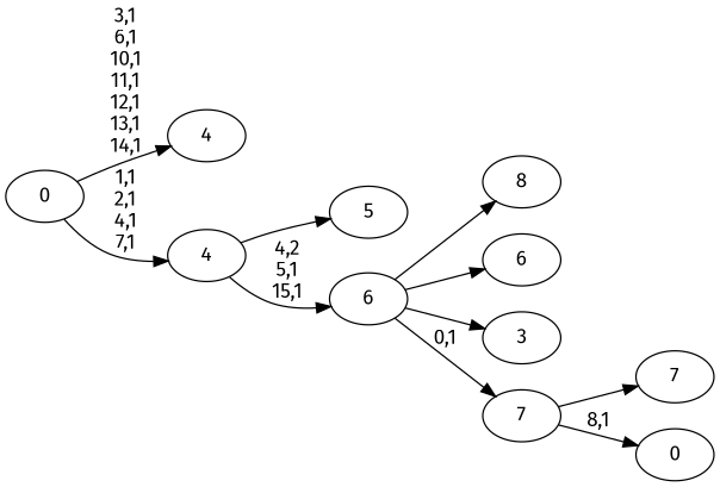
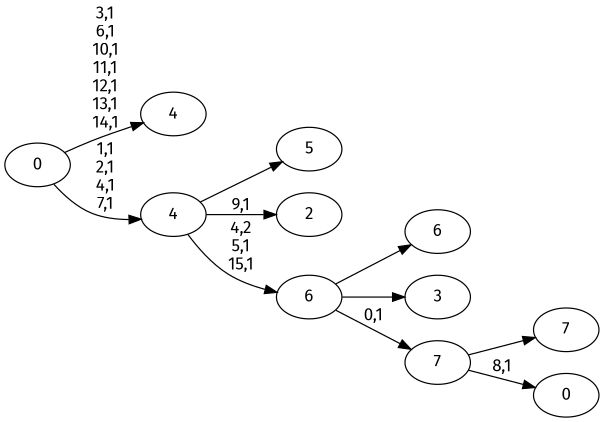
  digraph {
    fontname="Fira Sans"
    rankdir=LR
    node [fontname="Fira Sans"]
    edge [fontname="Fira Sans"]
-   n1 [label=8]
    n2 [label=7]
    n3 [label=6]
    n4 [label=5]
    n5 [label=4]
    n6 [label=3]
+   n7 [label=2]
    n8 [label=0]
    7
    6
    4
    0
    7 -> n2
    7 -> n8 [label="8,1"]
-   6 -> n1
    6 -> n3
    6 -> n6
    6 -> 7 [label="0,1"]
    4 -> n4
+   4 -> n7 [label="9,1"]
    4 -> 6 [label="4,2\n5,1\n15,1"]
    0 -> n5 [label="3,1\n6,1\n10,1\n11,1\n12,1\n13,1\n14,1"]
    0 -> 4 [label="1,1\n2,1\n4,1\n7,1"]
  }
